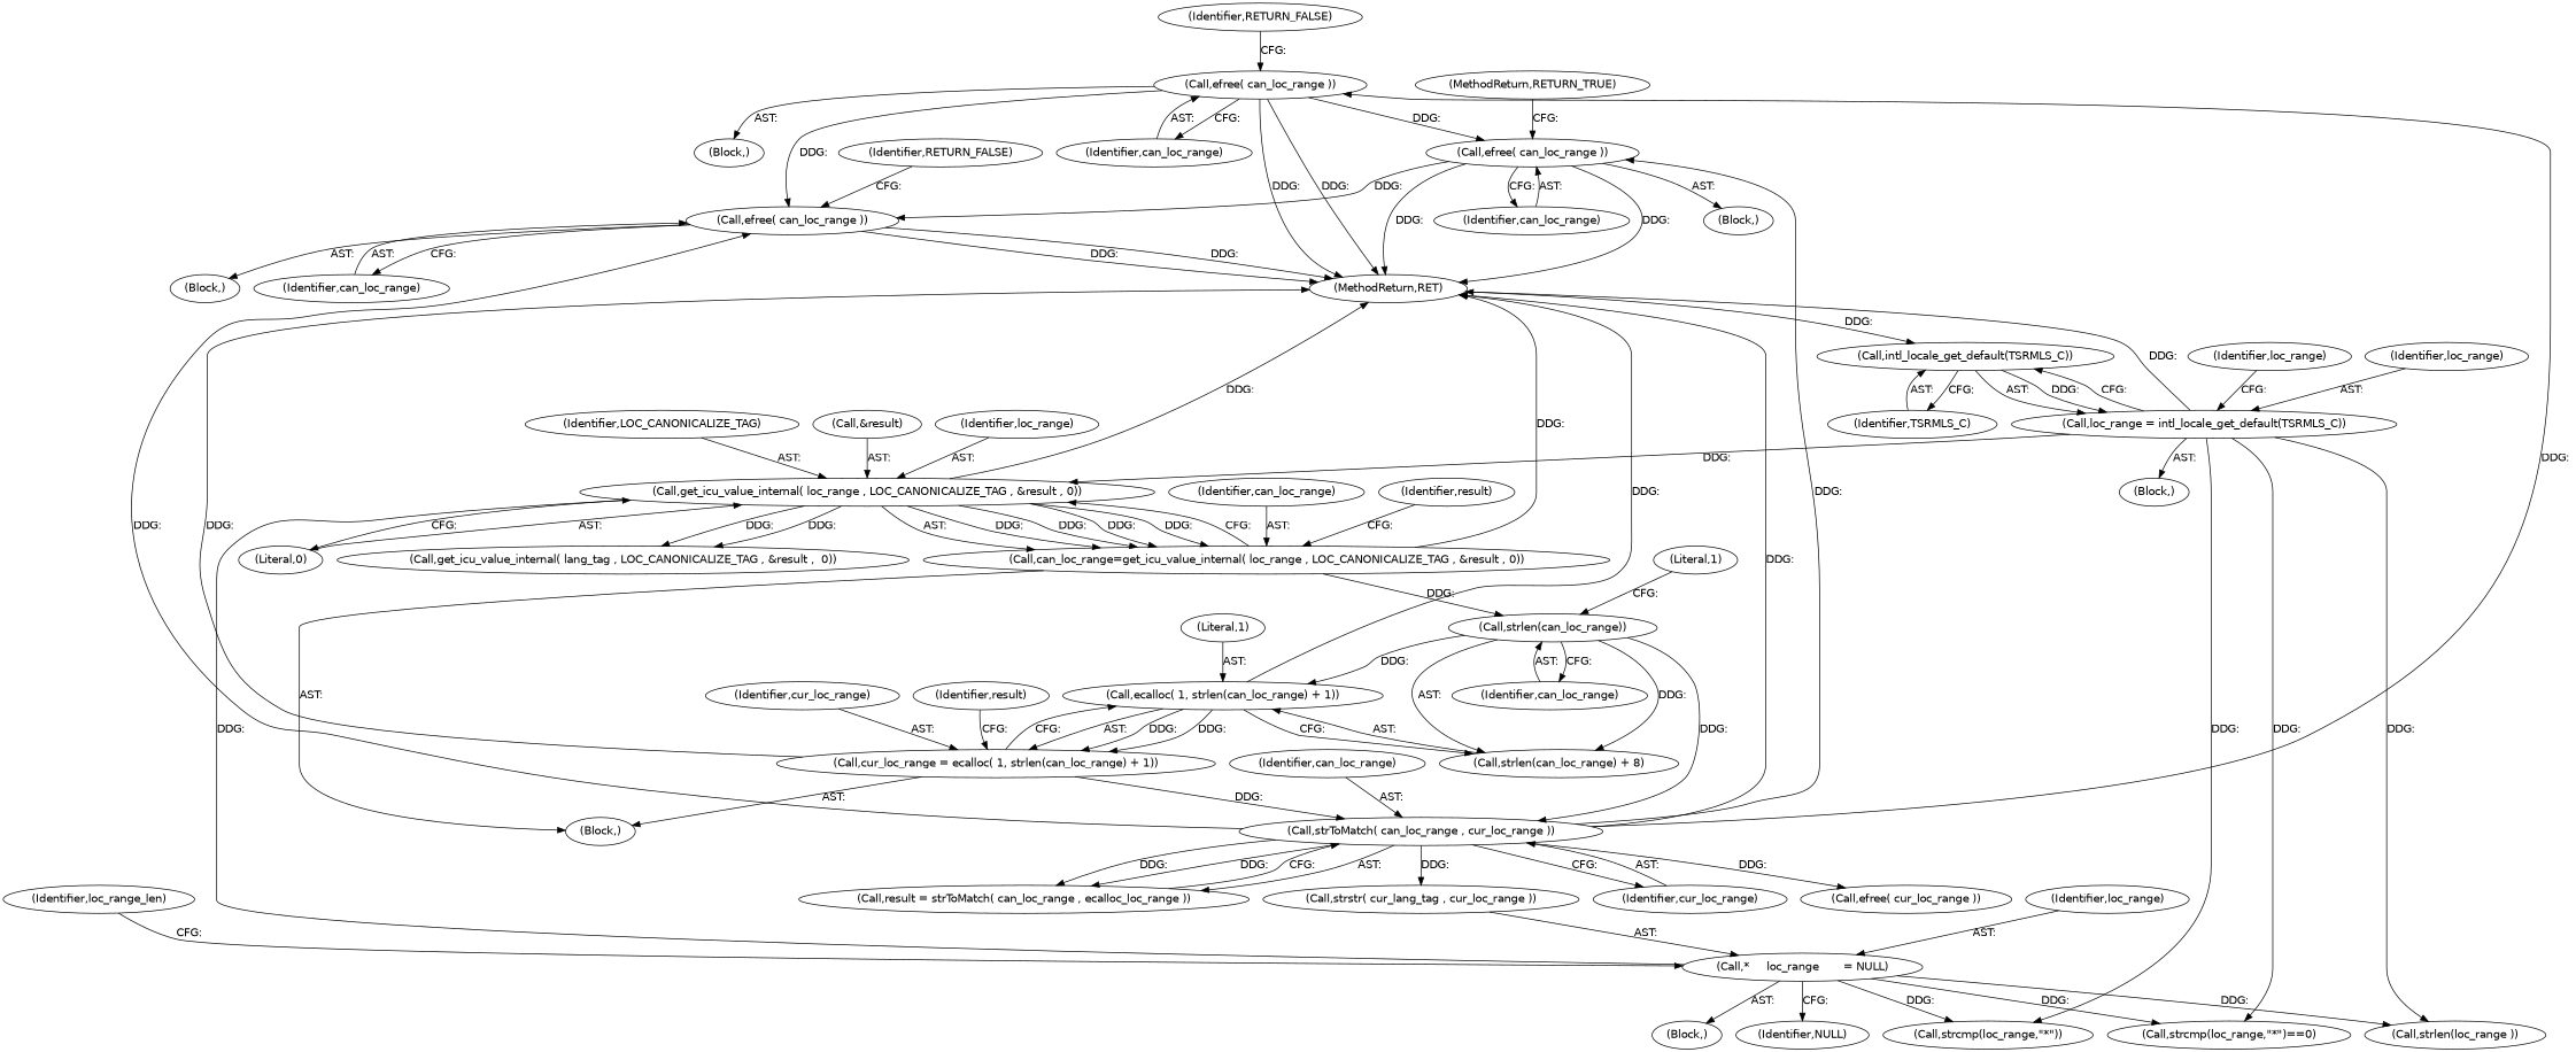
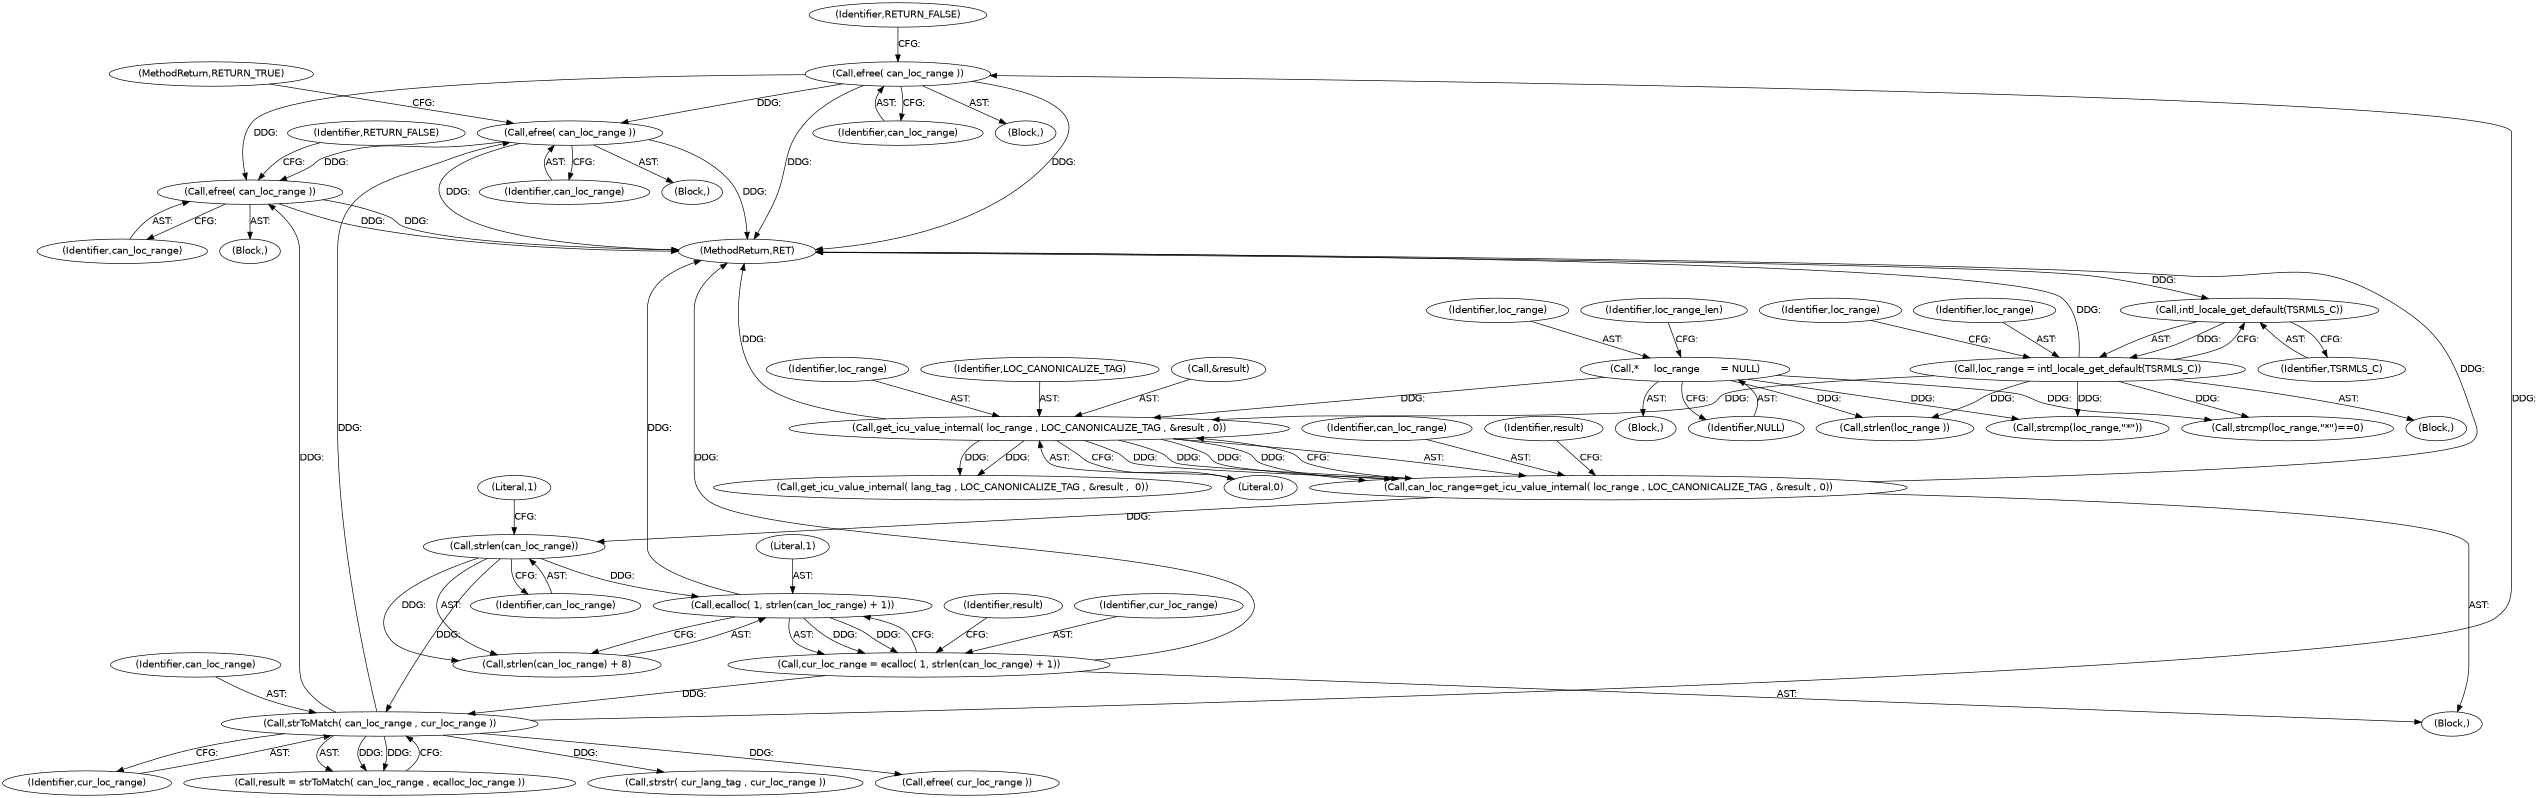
  digraph {
    fontname="DejaVu Sans"
    node [fontname="DejaVu Sans"]
    edge [fontname="DejaVu Sans"]
    n1 [label="(Call,efree( can_loc_range ))"]
    n2 [label="(Call,efree( can_loc_range ))"]
    n3 [label="(Call,efree( can_loc_range ))"]
    n4 [label="(Identifier,can_loc_range)"]
    n5 [label="(Block,)"]
    n6 [label="(MethodReturn,RET)"]
    n7 [label="(Block,)"]
    n8 [label="(Identifier,can_loc_range)"]
    n9 [label="(Identifier,can_loc_range)"]
    n10 [label="(Block,)"]
    n11 [label="(Call,intl_locale_get_default(TSRMLS_C))"]
    n12 [label="(Call,strToMatch( can_loc_range , cur_loc_range ))"]
    n13 [label="(Identifier,cur_loc_range)"]
    n14 [label="(Call,result = strToMatch( can_loc_range , ecalloc_loc_range ))"]
    n15 [label="(Call,strstr( cur_lang_tag , cur_loc_range ))"]
    n16 [label="(Call,efree( cur_loc_range ))"]
    n17 [label="(Call,strlen(can_loc_range))"]
    n18 [label="(Call,ecalloc( 1, strlen(can_loc_range) + 1))"]
    n19 [label="(Identifier,can_loc_range)"]
    n20 [label="(Call,strlen(can_loc_range) + 8)"]
    n21 [label="(Call,cur_loc_range = ecalloc( 1, strlen(can_loc_range) + 1))"]
    n22 [label="(Call,can_loc_range=get_icu_value_internal( loc_range , LOC_CANONICALIZE_TAG , &result , 0))"]
    n23 [label="(Call,get_icu_value_internal( loc_range , LOC_CANONICALIZE_TAG , &result , 0))"]
    n24 [label="(Block,)"]
    n25 [label="(Call,get_icu_value_internal( lang_tag , LOC_CANONICALIZE_TAG , &result ,  0))"]
    n26 [label="(Literal,0)"]
    n27 [label="(Call,*     loc_range       = NULL)"]
    n28 [label="(Call,strcmp(loc_range,\"*\"))"]
    n29 [label="(Call,strlen(loc_range ))"]
    n30 [label="(Identifier,NULL)"]
    n31 [label="(Block,)"]
    n32 [label="(Call,strcmp(loc_range,\"*\")==0)"]
    n33 [label="(Call,loc_range = intl_locale_get_default(TSRMLS_C))"]
    n34 [label="(Block,)"]
    n35 [label="(Identifier,TSRMLS_C)"]
    n36 [label="(Identifier,loc_range)"]
    n37 [label="(Identifier,result)"]
    n38 [label="(MethodReturn,RETURN_TRUE)"]
    n39 [label="(Identifier,can_loc_range)"]
    n40 [label="(Identifier,loc_range_len)"]
    n41 [label="(Identifier,RETURN_FALSE)"]
    n42 [label="(Identifier,loc_range)"]
    n43 [label="(Identifier,can_loc_range)"]
    n44 [label="(Identifier,LOC_CANONICALIZE_TAG)"]
    n45 [label="(Identifier,result)"]
    n46 [label="(Identifier,loc_range)"]
    n47 [label="(Identifier,cur_loc_range)"]
    n48 [label="(Literal,1)"]
    n49 [label="(Literal,1)"]
    n50 [label="(Identifier,loc_range)"]
    n51 [label="(Identifier,RETURN_FALSE)"]
    n52 [label="(Call,&result)"]
    n1 -> n2 [label="DDG: "]
    n1 -> n3 [label="DDG: "]
    n1 -> n4 [label="CFG: "]
    n1 -> n5 [label="AST: "]
    n1 -> n6 [label="DDG: "]
    n1 -> n6 [label="DDG: "]
    n2 -> n3 [label="DDG: "]
    n2 -> n6 [label="DDG: "]
    n2 -> n6 [label="DDG: "]
    n2 -> n7 [label="AST: "]
    n2 -> n8 [label="CFG: "]
    n3 -> n6 [label="DDG: "]
    n3 -> n6 [label="DDG: "]
    n3 -> n9 [label="CFG: "]
    n3 -> n10 [label="AST: "]
    n4 -> n1 [label="AST: "]
    n6 -> n11 [label="DDG: "]
    n8 -> n2 [label="AST: "]
    n9 -> n3 [label="AST: "]
    n11 -> n33 [label="AST: "]
    n11 -> n33 [label="DDG: "]
    n11 -> n35 [label="CFG: "]
    n12 -> n1 [label="DDG: "]
    n12 -> n2 [label="DDG: "]
    n12 -> n3 [label="DDG: "]
-   n12 -> n6 [label="DDG: "]
    n12 -> n13 [label="CFG: "]
    n12 -> n14 [label="AST: "]
    n12 -> n14 [label="DDG: "]
    n12 -> n14 [label="DDG: "]
    n12 -> n15 [label="DDG: "]
    n12 -> n16 [label="DDG: "]
    n13 -> n12 [label="AST: "]
    n14 -> n12 [label="CFG: "]
    n17 -> n12 [label="DDG: "]
    n17 -> n18 [label="DDG: "]
    n17 -> n19 [label="CFG: "]
    n17 -> n20 [label="AST: "]
    n17 -> n20 [label="DDG: "]
    n18 -> n6 [label="DDG: "]
    n18 -> n20 [label="CFG: "]
    n18 -> n21 [label="AST: "]
    n18 -> n21 [label="DDG: "]
    n18 -> n21 [label="DDG: "]
    n19 -> n17 [label="AST: "]
    n20 -> n18 [label="AST: "]
    n21 -> n6 [label="DDG: "]
    n21 -> n12 [label="DDG: "]
    n21 -> n18 [label="CFG: "]
    n21 -> n24 [label="AST: "]
    n22 -> n6 [label="DDG: "]
    n22 -> n17 [label="DDG: "]
    n22 -> n23 [label="CFG: "]
    n22 -> n24 [label="AST: "]
    n23 -> n6 [label="DDG: "]
    n23 -> n22 [label="AST: "]
    n23 -> n22 [label="DDG: "]
    n23 -> n22 [label="DDG: "]
    n23 -> n22 [label="DDG: "]
    n23 -> n22 [label="DDG: "]
    n23 -> n25 [label="DDG: "]
    n23 -> n25 [label="DDG: "]
    n23 -> n26 [label="CFG: "]
    n26 -> n23 [label="AST: "]
    n27 -> n23 [label="DDG: "]
    n27 -> n28 [label="DDG: "]
    n27 -> n29 [label="DDG: "]
    n27 -> n30 [label="CFG: "]
    n27 -> n31 [label="AST: "]
    n27 -> n32 [label="DDG: "]
-   n15 -> n27 [label="AST: "]
+   n30 -> n27 [label="AST: "]
    n33 -> n6 [label="DDG: "]
    n33 -> n11 [label="CFG: "]
    n33 -> n23 [label="DDG: "]
    n33 -> n28 [label="DDG: "]
    n33 -> n29 [label="DDG: "]
    n33 -> n32 [label="DDG: "]
    n33 -> n34 [label="AST: "]
    n35 -> n11 [label="AST: "]
    n36 -> n33 [label="AST: "]
    n37 -> n21 [label="CFG: "]
    n38 -> n2 [label="CFG: "]
    n39 -> n12 [label="AST: "]
    n40 -> n27 [label="CFG: "]
    n41 -> n1 [label="CFG: "]
    n42 -> n23 [label="AST: "]
    n43 -> n22 [label="AST: "]
    n44 -> n23 [label="AST: "]
    n45 -> n22 [label="CFG: "]
    n46 -> n27 [label="AST: "]
    n47 -> n21 [label="AST: "]
    n48 -> n17 [label="CFG: "]
    n49 -> n18 [label="AST: "]
    n50 -> n33 [label="CFG: "]
    n51 -> n3 [label="CFG: "]
    n52 -> n23 [label="AST: "]
  }
